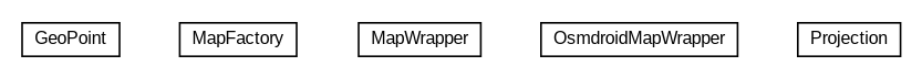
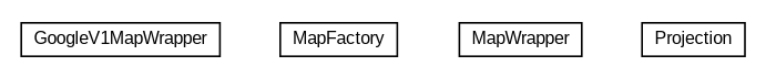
  digraph {
    nodesep=0.25
    ranksep=0.5
    node [fontcolor=black fontname=arial fontsize=10.0 shape=plaintext]
-   n1 [label=<<table title="org.osmdroid.google.wrapper.v2.GeoPoint" border="0" cellborder="1" cellspacing="0" cellpadding="2" port="p" href="./GeoPoint.html"> 		<tr><td><table border="0" cellspacing="0" cellpadding="1"> <tr><td align="center" balign="center"> GeoPoint </td></tr> 		</table></td></tr> 		</table>>]
+   n2 [label=<<table title="org.osmdroid.google.wrapper.v2.GoogleV1MapWrapper" border="0" cellborder="1" cellspacing="0" cellpadding="2" port="p" href="./GoogleV1MapWrapper.html"> 		<tr><td><table border="0" cellspacing="0" cellpadding="1"> <tr><td align="center" balign="center"> GoogleV1MapWrapper </td></tr> 		</table></td></tr> 		</table>>]
    n3 [label=<<table title="org.osmdroid.google.wrapper.v2.MapFactory" border="0" cellborder="1" cellspacing="0" cellpadding="2" port="p" href="./MapFactory.html"> 		<tr><td><table border="0" cellspacing="0" cellpadding="1"> <tr><td align="center" balign="center"> MapFactory </td></tr> 		</table></td></tr> 		</table>>]
    n4 [label=<<table title="org.osmdroid.google.wrapper.v2.MapWrapper" border="0" cellborder="1" cellspacing="0" cellpadding="2" port="p" href="./MapWrapper.html"> 		<tr><td><table border="0" cellspacing="0" cellpadding="1"> <tr><td align="center" balign="center"> MapWrapper </td></tr> 		</table></td></tr> 		</table>>]
-   n5 [label=<<table title="org.osmdroid.google.wrapper.v2.OsmdroidMapWrapper" border="0" cellborder="1" cellspacing="0" cellpadding="2" port="p" href="./OsmdroidMapWrapper.html"> 		<tr><td><table border="0" cellspacing="0" cellpadding="1"> <tr><td align="center" balign="center"> OsmdroidMapWrapper </td></tr> 		</table></td></tr> 		</table>>]
    n6 [label=<<table title="org.osmdroid.google.wrapper.v2.Projection" border="0" cellborder="1" cellspacing="0" cellpadding="2" port="p" href="./Projection.html"> 		<tr><td><table border="0" cellspacing="0" cellpadding="1"> <tr><td align="center" balign="center"> Projection </td></tr> 		</table></td></tr> 		</table>>]
  }
